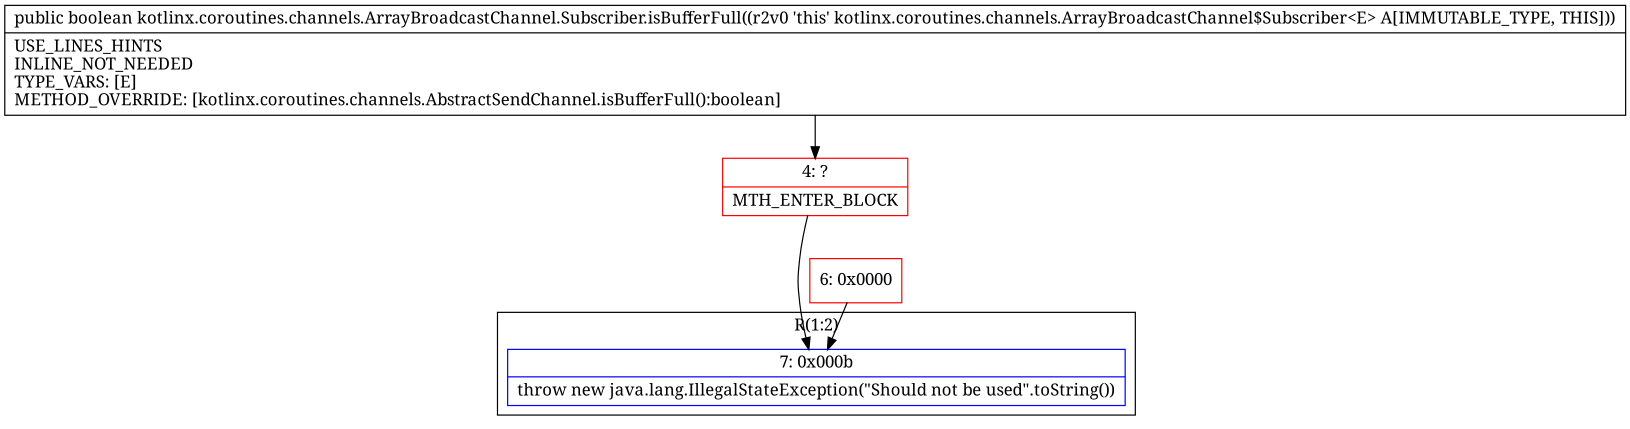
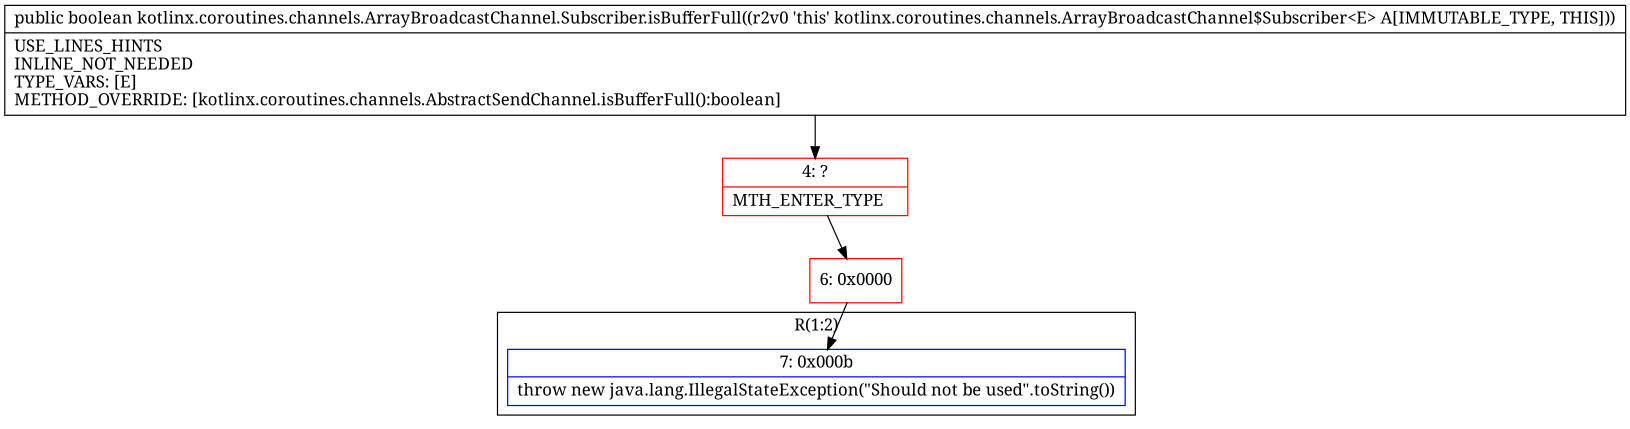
  digraph {
    fontname="Noto Serif"
    node [color=red fontname="Noto Serif" shape=record]
    edge [fontname="Noto Serif"]
    n1 [color=blue label="{7\:\ 0x000b|throw new java.lang.IllegalStateException(\"Should not be used\".toString())\l}"]
-   n2 [label="{4\:\ ?|MTH_ENTER_BLOCK\l}"]
+   n2 [label="{4\:\ ?|MTH_ENTER_TYPE\l}"]
    n3 [label="{6\:\ 0x0000}"]
    n4 [label="{public boolean kotlinx.coroutines.channels.ArrayBroadcastChannel.Subscriber.isBufferFull((r2v0 'this' kotlinx.coroutines.channels.ArrayBroadcastChannel$Subscriber\<E\> A[IMMUTABLE_TYPE, THIS]))  | USE_LINES_HINTS\lINLINE_NOT_NEEDED\lTYPE_VARS: [E]\lMETHOD_OVERRIDE: [kotlinx.coroutines.channels.AbstractSendChannel.isBufferFull():boolean]\l}" color=""]
    subgraph cluster_1 {
      label="R(1:2)"
      n1
    }
-   n2 -> n1
+   n2 -> n3
    n3 -> n1
    n4 -> n2
  }
